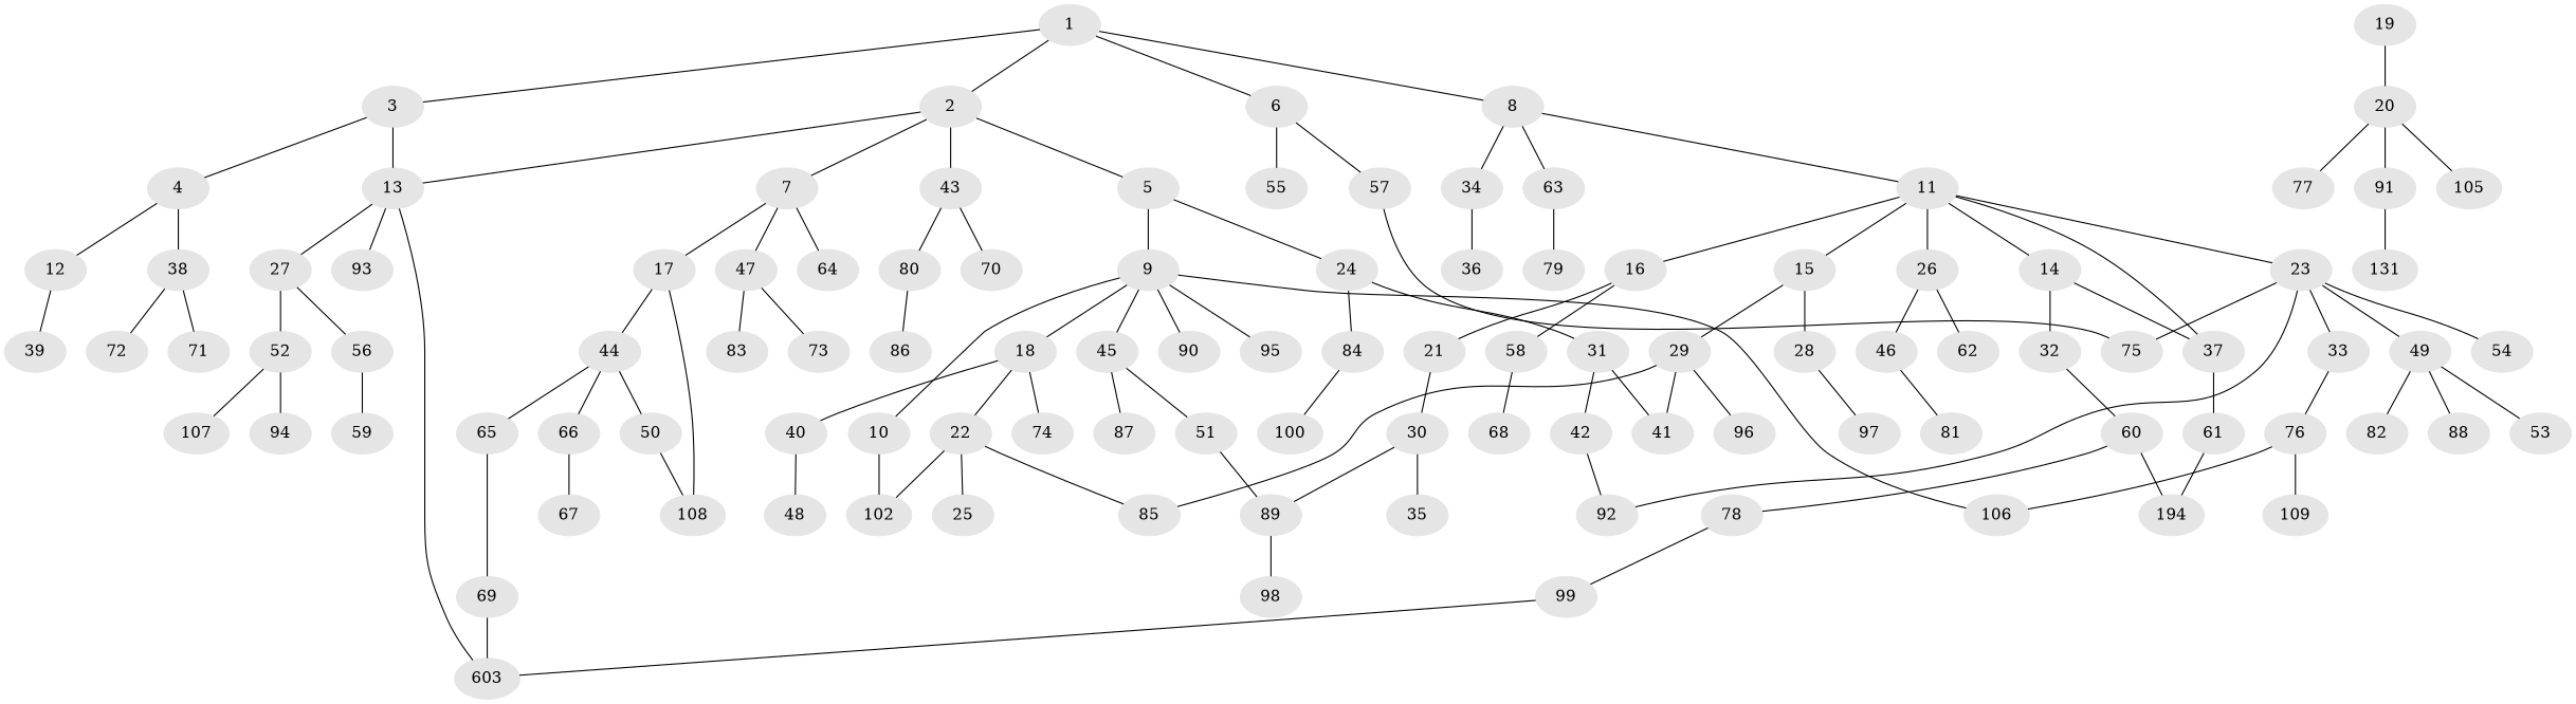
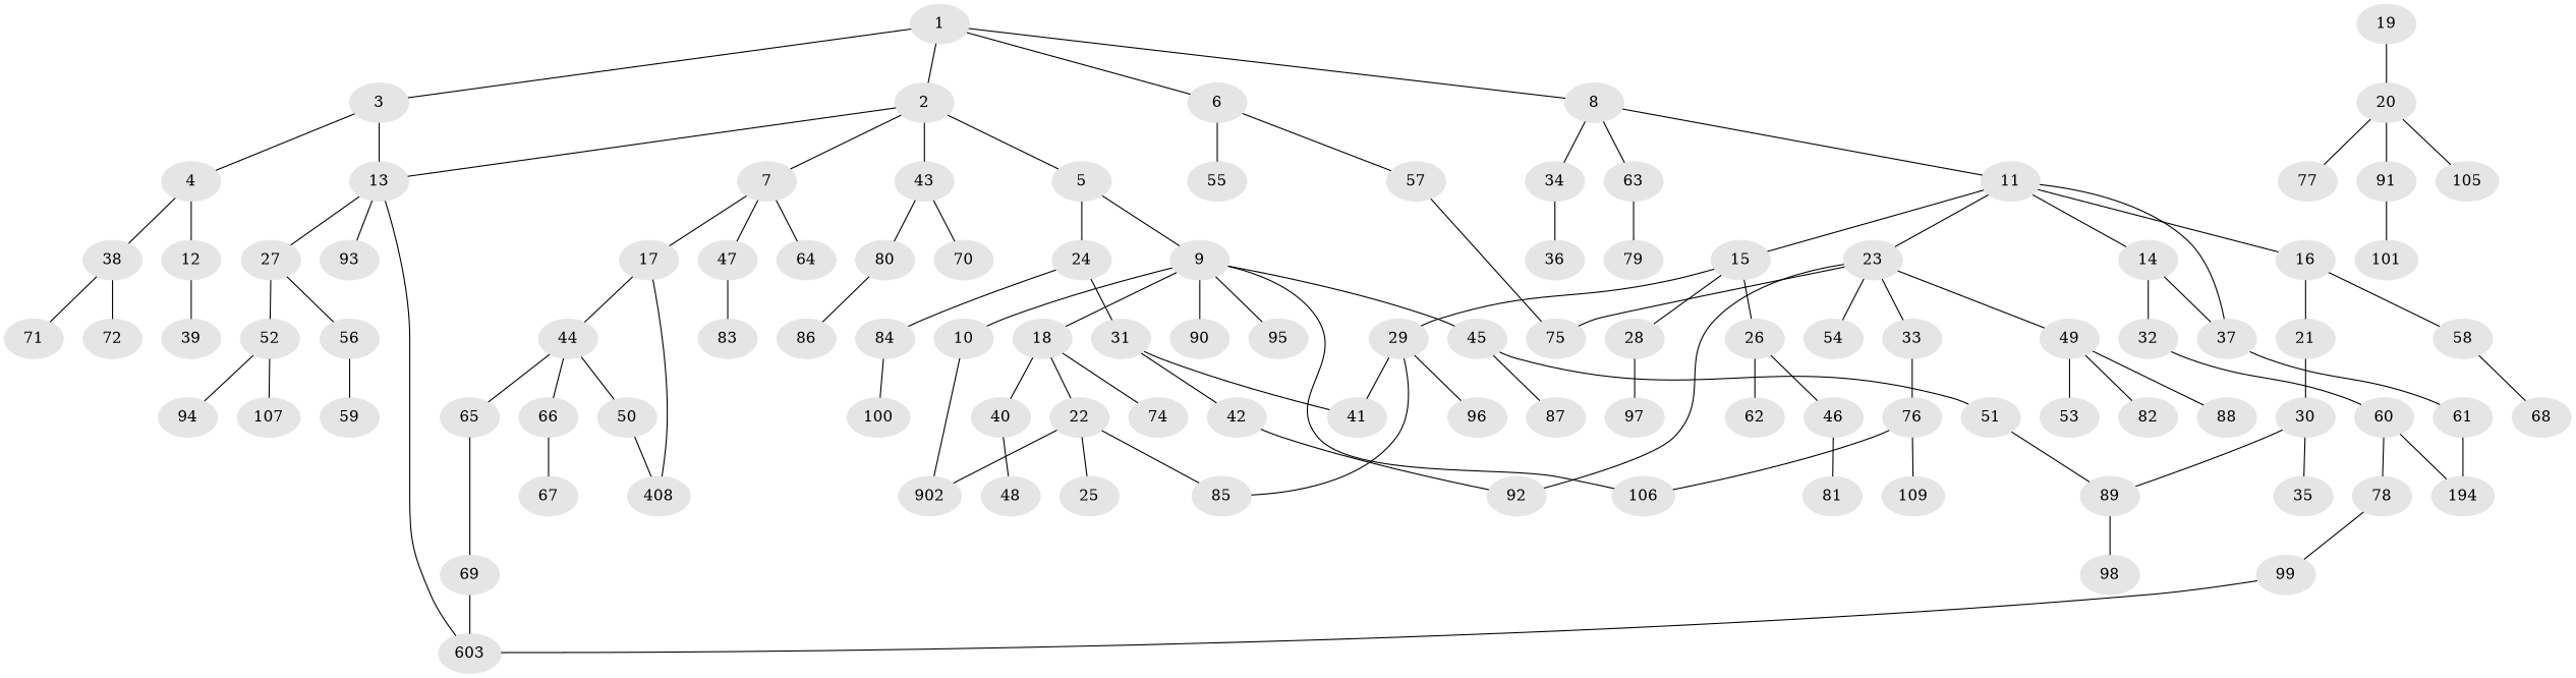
  graph {
    node [color=gray90 style=filled]
    1
    2
    3
    6
    8
    5
    7
    13
    43
    4
    55
    57
    11
    34
    63
    9
    24
    17
    47
    64
    27
    93
    n23 [label=603]
    70
    80
    12
    38
    39
    71
    72
    10
    18
    45
    90
    95
    106
    31
    84
    75
    44
-   108
-   73
+   108 [label=408]
    83
    14
    15
    16
    23
    26
    37
    36
    79
-   102
+   102 [label=902]
    22
    40
    74
    51
    87
    32
    28
    29
    21
    58
    19
    20
    33
    49
    54
    92
    46
    62
    52
    56
    60
    61
    97
    85
    41
    96
    30
    68
    50
    65
    66
    25
    48
    77
    91
    105
-   101 [label=131]
+   101
    35
    89
    76
    53
    82
    88
    42
    100
    81
    94
    107
    59
    98
    78
    n104 [label=194]
    109
    86
    69
    67
    99
    1 -- 2
    1 -- 3
    1 -- 6
    1 -- 8
    2 -- 5
    2 -- 7
    2 -- 13
    2 -- 43
    3 -- 13
    3 -- 4
    6 -- 55
    6 -- 57
    8 -- 11
    8 -- 34
    8 -- 63
    5 -- 9
    5 -- 24
    7 -- 17
    7 -- 47
    7 -- 64
    13 -- 27
    13 -- 93
    13 -- n23
    43 -- 70
    43 -- 80
    4 -- 12
    4 -- 38
    57 -- 75
    11 -- 14
    11 -- 15
    11 -- 16
    11 -- 23
-   11 -- 26
+   15 -- 26
    11 -- 37
    34 -- 36
    63 -- 79
    9 -- 10
    9 -- 18
    9 -- 45
    9 -- 90
    9 -- 95
    9 -- 106
    24 -- 31
    24 -- 84
    17 -- 44
    17 -- 108
-   47 -- 73
    47 -- 83
    27 -- 52
    27 -- 56
    80 -- 86
    12 -- 39
    38 -- 71
    38 -- 72
    10 -- 102
    18 -- 22
    18 -- 40
    18 -- 74
    45 -- 51
    45 -- 87
    31 -- 41
    31 -- 42
    84 -- 100
    44 -- 50
    44 -- 65
    44 -- 66
    14 -- 37
    14 -- 32
    15 -- 28
    15 -- 29
    16 -- 21
    16 -- 58
    23 -- 75
    23 -- 33
    23 -- 49
    23 -- 54
    23 -- 92
    26 -- 46
    26 -- 62
    37 -- 61
    22 -- 102
    22 -- 85
    22 -- 25
    40 -- 48
    51 -- 89
    32 -- 60
    28 -- 97
    29 -- 85
    29 -- 41
    29 -- 96
    21 -- 30
    58 -- 68
    19 -- 20
    20 -- 77
    20 -- 91
    20 -- 105
    33 -- 76
    49 -- 53
    49 -- 82
    49 -- 88
    46 -- 81
    52 -- 94
    52 -- 107
    56 -- 59
    60 -- 78
    60 -- n104
    61 -- n104
    30 -- 35
    30 -- 89
    50 -- 108
    65 -- 69
    66 -- 67
    91 -- 101
    89 -- 98
    76 -- 106
    76 -- 109
    42 -- 92
    78 -- 99
    69 -- n23
    99 -- n23
  }
